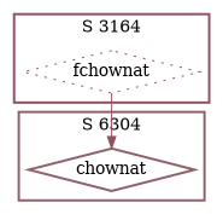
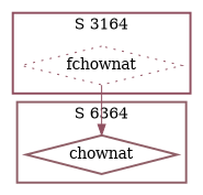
  digraph {
    node [shape=diamond]
    n1 [color="#906068" label=chownat style=bold]
    n2 [color="#905060" label=fchownat style=dotted]
    subgraph cluster_1 {
      color="#906068"
-     label="S 6304"
+     label="S 6364"
      style=bold
      n1
    }
    subgraph cluster_2 {
      color="#905060"
      label="S 3164"
      style=bold
      n2
    }
    n2 -> n1 [color="#905060"]
  }
